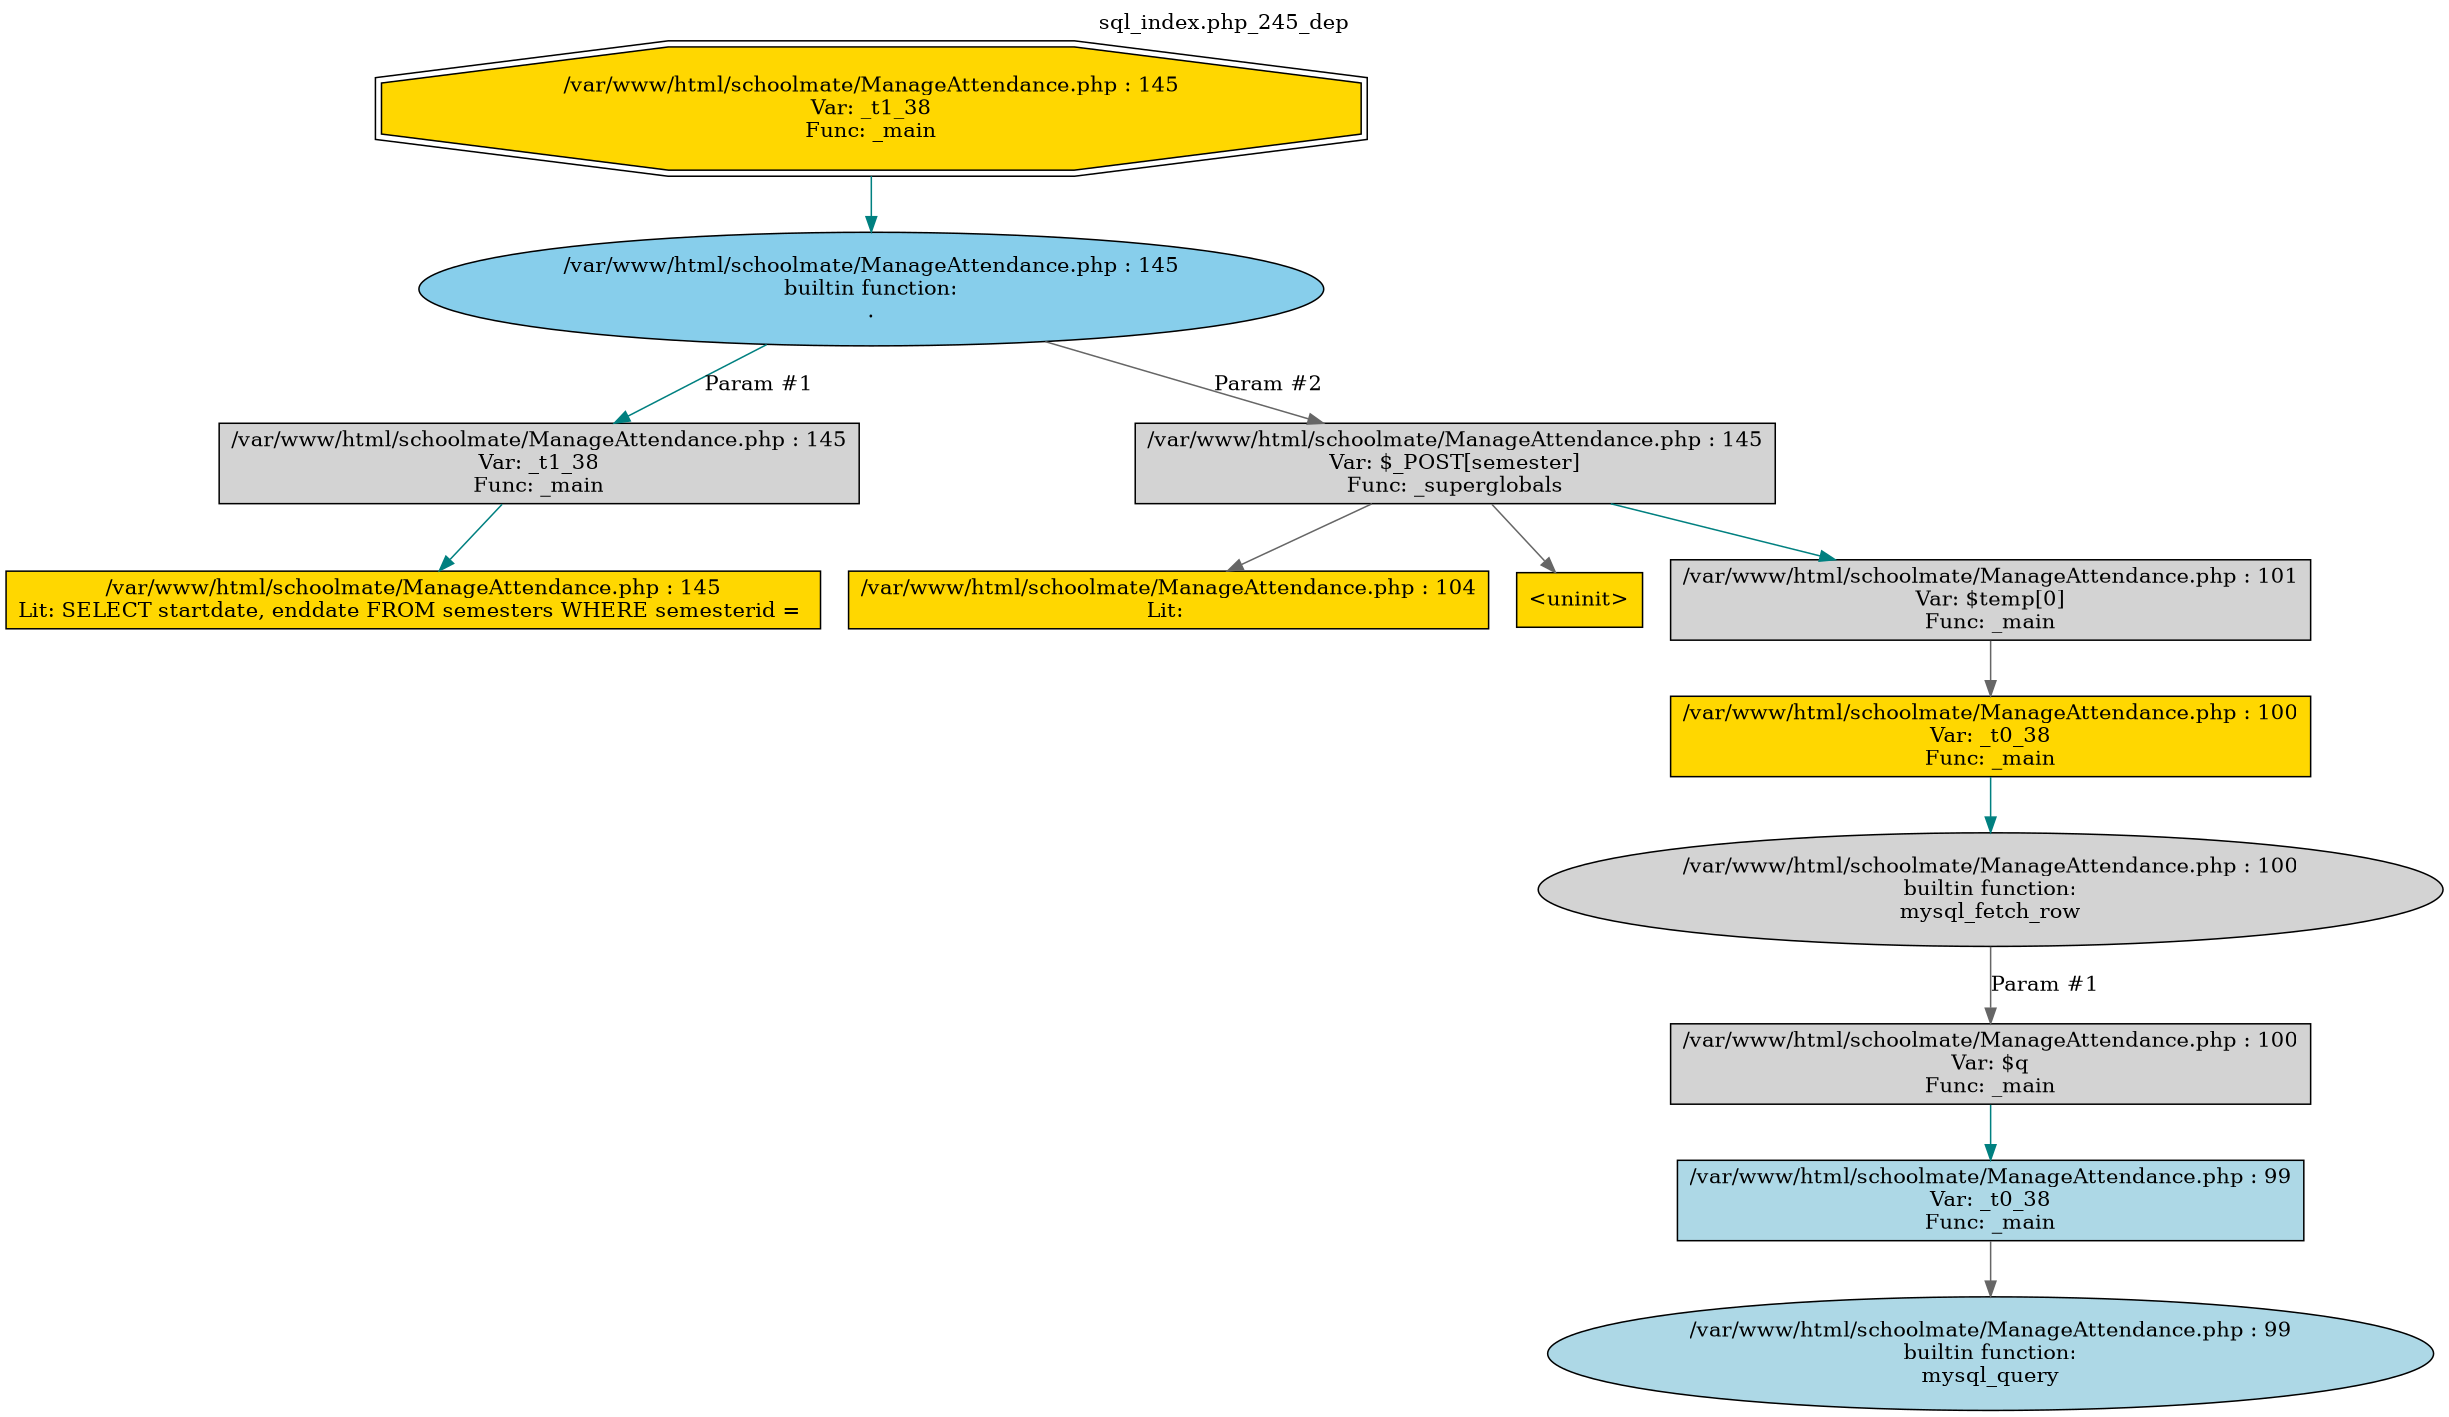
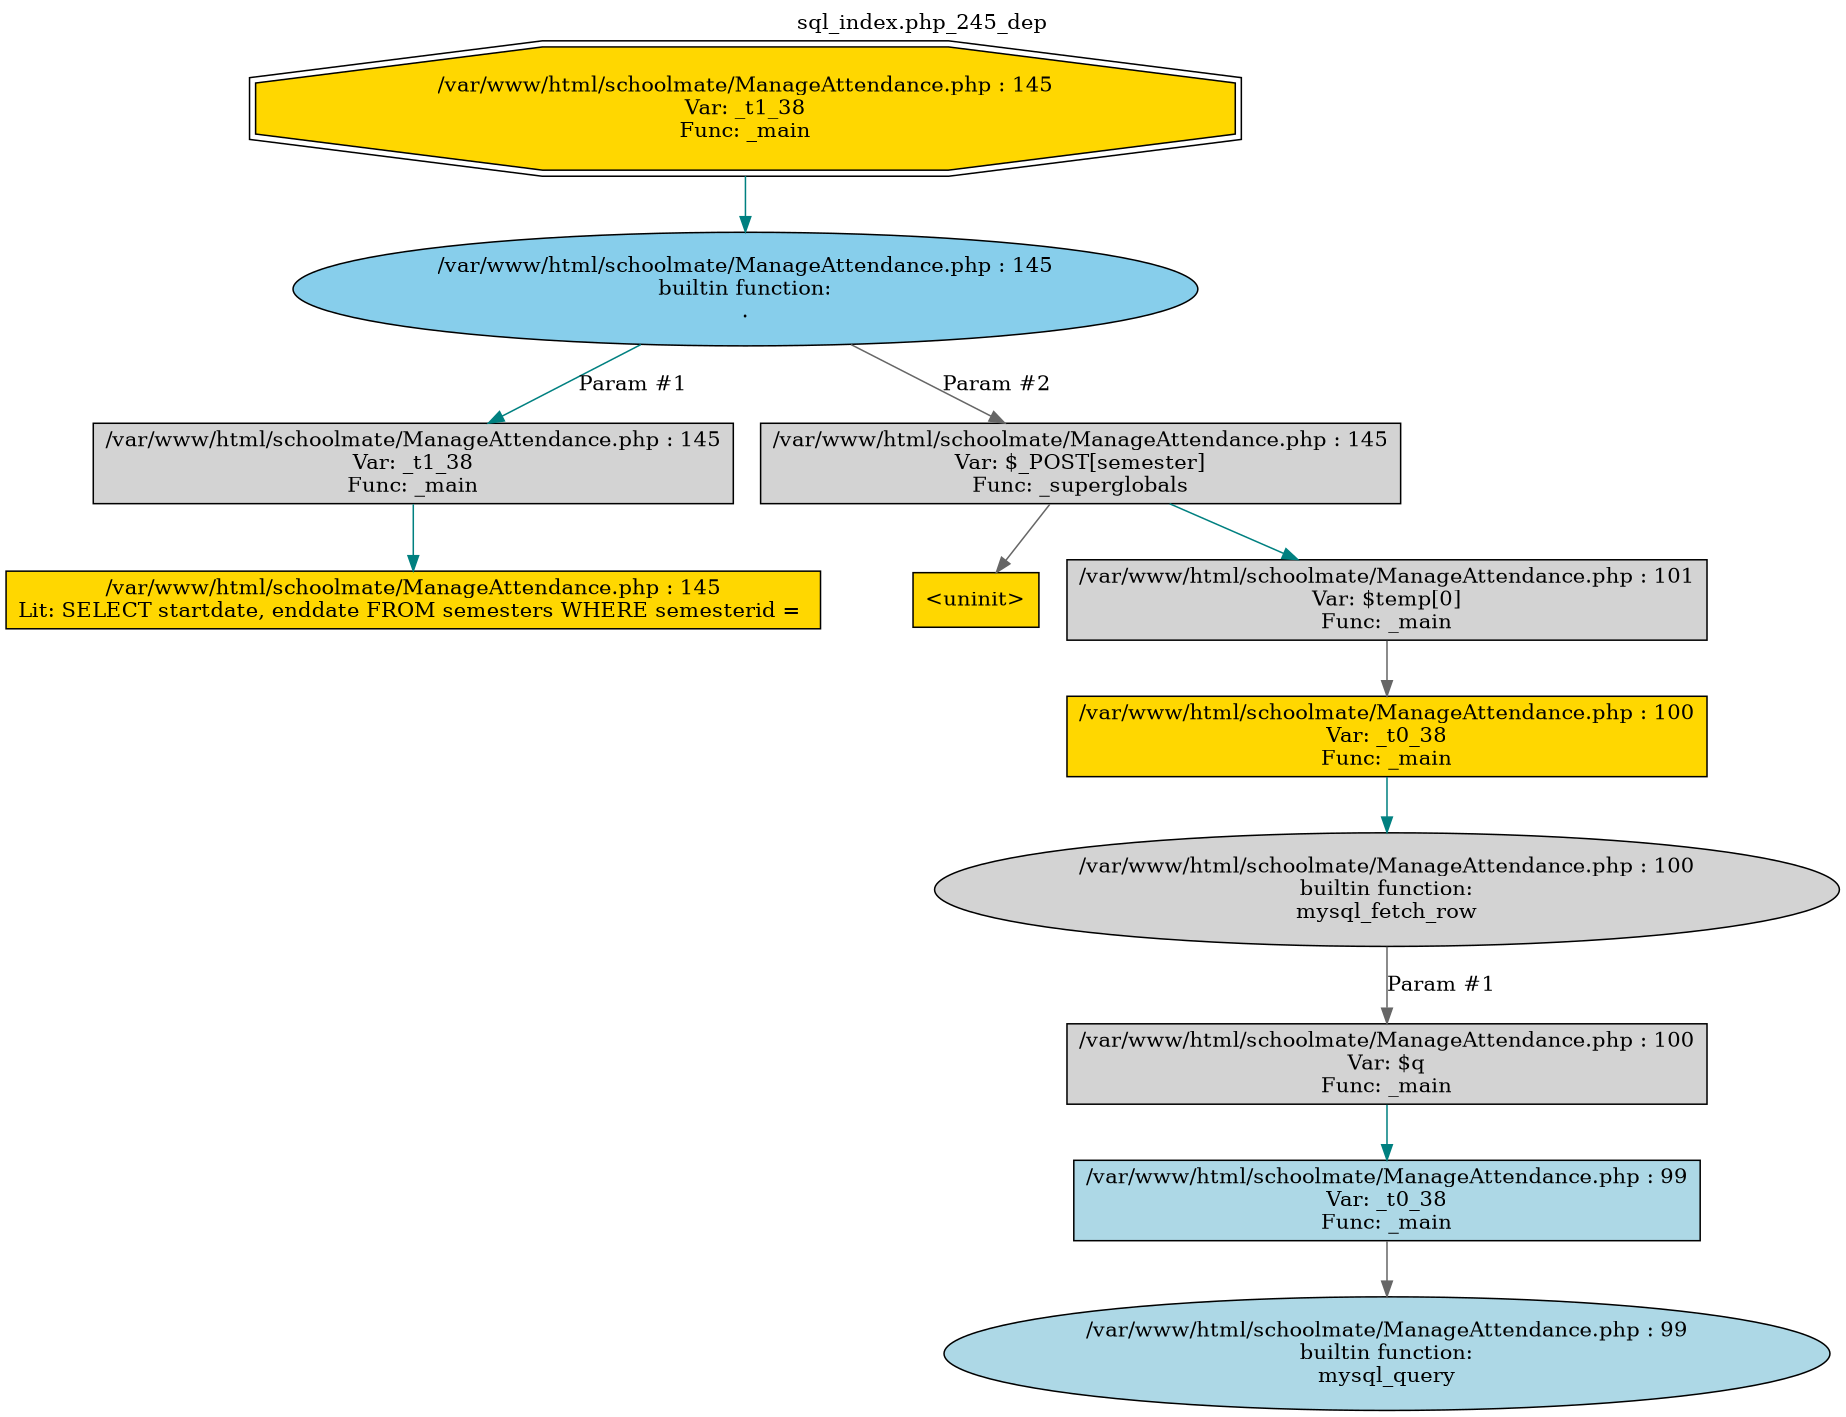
  digraph {
    label="sql_index.php_245_dep"
    labelloc=t
    fontname="DejaVu Serif"
    node [shape=box style=filled fillcolor=gold fontname="DejaVu Serif"]
    edge [color=teal fontname="DejaVu Serif"]
    n1 [label="/var/www/html/schoolmate/ManageAttendance.php : 145\nVar: _t1_38\nFunc: _main\n" shape=doubleoctagon]
    n2 [label="/var/www/html/schoolmate/ManageAttendance.php : 145\nbuiltin function:\n.\n" shape=ellipse fillcolor=skyblue]
    n3 [label="/var/www/html/schoolmate/ManageAttendance.php : 145\nVar: _t1_38\nFunc: _main\n" fillcolor=lightgrey]
    n4 [label="/var/www/html/schoolmate/ManageAttendance.php : 145\nVar: $_POST[semester]\nFunc: _superglobals\n" fillcolor=lightgrey]
    n5 [label="/var/www/html/schoolmate/ManageAttendance.php : 145\nLit: SELECT startdate, enddate FROM semesters WHERE semesterid = \n"]
-   n6 [label="/var/www/html/schoolmate/ManageAttendance.php : 104\nLit: \n"]
    n7 [label="<uninit>"]
    n8 [label="/var/www/html/schoolmate/ManageAttendance.php : 101\nVar: $temp[0]\nFunc: _main\n" fillcolor=lightgrey]
    n9 [label="/var/www/html/schoolmate/ManageAttendance.php : 100\nVar: _t0_38\nFunc: _main\n"]
    n10 [label="/var/www/html/schoolmate/ManageAttendance.php : 100\nbuiltin function:\nmysql_fetch_row\n" shape=ellipse fillcolor=lightgrey]
    n11 [label="/var/www/html/schoolmate/ManageAttendance.php : 100\nVar: $q\nFunc: _main\n" fillcolor=lightgrey]
    n12 [label="/var/www/html/schoolmate/ManageAttendance.php : 99\nVar: _t0_38\nFunc: _main\n" fillcolor=lightblue]
    n13 [label="/var/www/html/schoolmate/ManageAttendance.php : 99\nbuiltin function:\nmysql_query\n" shape=ellipse fillcolor=lightblue]
    n1 -> n2
    n2 -> n3 [label="Param #1"]
    n2 -> n4 [label="Param #2" color=gray40]
    n3 -> n5
-   n4 -> n6 [color=gray40]
    n4 -> n7 [color=gray40]
    n4 -> n8
    n8 -> n9 [color=gray40]
    n9 -> n10
    n10 -> n11 [label="Param #1" color=gray40]
    n11 -> n12
    n12 -> n13 [color=gray40]
  }
